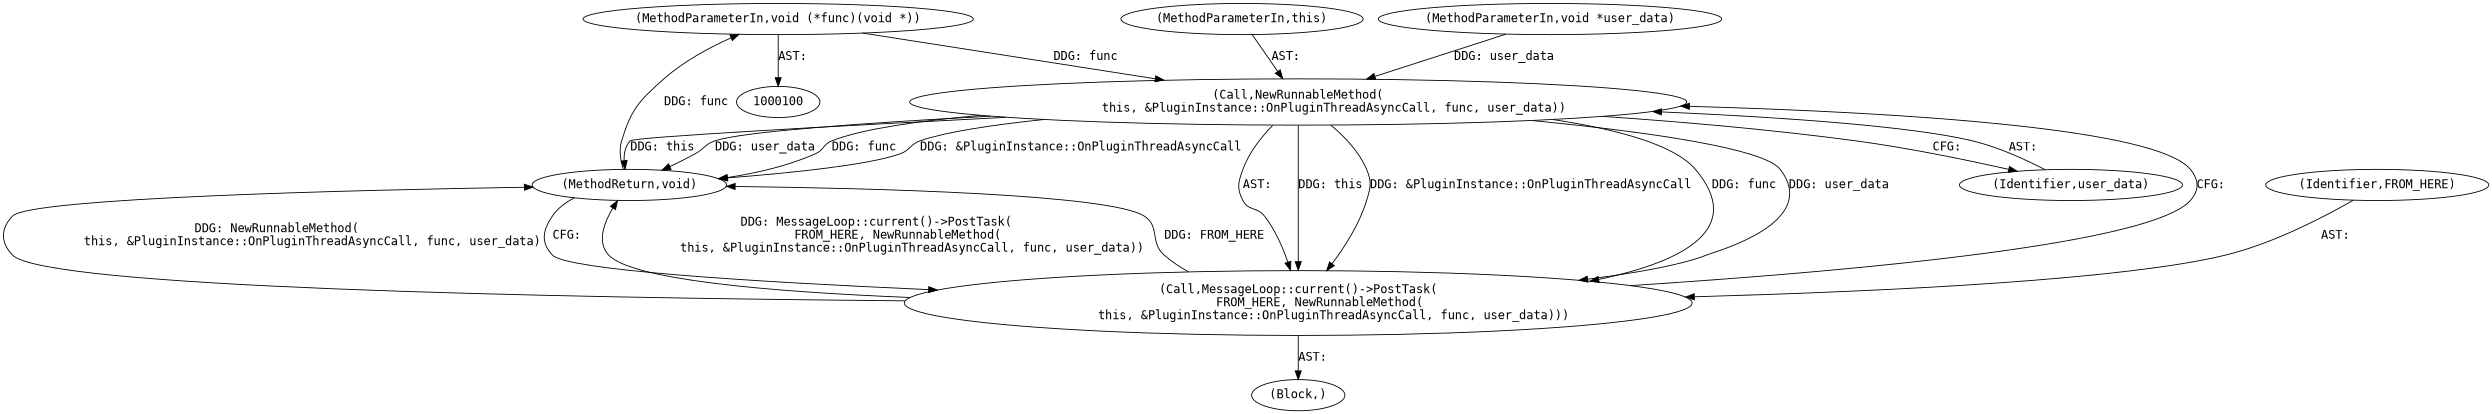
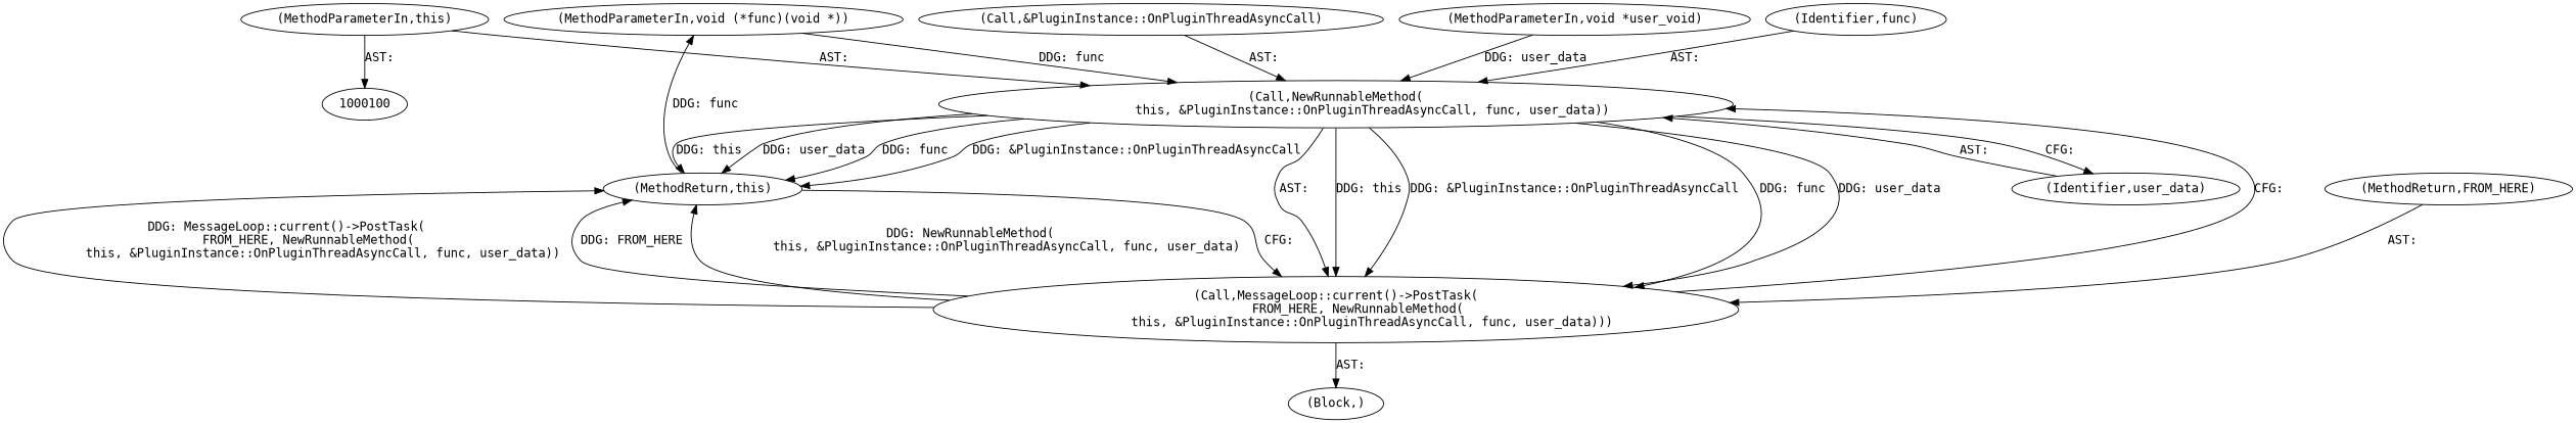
  digraph {
    fontname="DejaVu Sans Mono"
    node [fontname="DejaVu Sans Mono"]
    edge [fontname="DejaVu Sans Mono"]
    n1 [label="(MethodParameterIn,void (*func)(void *))"]
    n2 [label="(Call,NewRunnableMethod(\n          this, &PluginInstance::OnPluginThreadAsyncCall, func, user_data))"]
    1000100
-   n4 [label="(MethodReturn,void)"]
+   n4 [label="(MethodReturn,this)"]
    n5 [label="(Call,MessageLoop::current()->PostTask(\n      FROM_HERE, NewRunnableMethod(\n          this, &PluginInstance::OnPluginThreadAsyncCall, func, user_data)))"]
    n6 [label="(Identifier,user_data)"]
    n7 [label="(Block,)"]
+   n8 [label="(Identifier,func)"]
    n9 [label="(MethodParameterIn,this)"]
-   n11 [label="(MethodParameterIn,void *user_data)"]
-   n12 [label="(Identifier,FROM_HERE)"]
+   n10 [label="(Call,&PluginInstance::OnPluginThreadAsyncCall)"]
+   n11 [label="(MethodParameterIn,void *user_void)"]
+   n12 [label="(MethodReturn,FROM_HERE)"]
    n1 -> n2 [label="DDG: func"]
-   n1 -> 1000100 [label="AST: "]
+   n9 -> 1000100 [label="AST: "]
    n2 -> n4 [label="DDG: &PluginInstance::OnPluginThreadAsyncCall"]
    n2 -> n4 [label="DDG: this"]
    n2 -> n4 [label="DDG: user_data"]
    n2 -> n4 [label="DDG: func"]
    n2 -> n5 [label="AST: "]
    n2 -> n5 [label="DDG: this"]
    n2 -> n5 [label="DDG: &PluginInstance::OnPluginThreadAsyncCall"]
    n2 -> n5 [label="DDG: func"]
    n2 -> n5 [label="DDG: user_data"]
    n2 -> n6 [label="CFG: "]
    n4 -> n1 [label="DDG: func"]
    n4 -> n5 [label="CFG: "]
    n5 -> n2 [label="CFG: "]
    n5 -> n4 [label="DDG: MessageLoop::current()->PostTask(\n      FROM_HERE, NewRunnableMethod(\n          this, &PluginInstance::OnPluginThreadAsyncCall, func, user_data))"]
    n5 -> n4 [label="DDG: FROM_HERE"]
    n5 -> n4 [label="DDG: NewRunnableMethod(\n          this, &PluginInstance::OnPluginThreadAsyncCall, func, user_data)"]
    n5 -> n7 [label="AST: "]
    n6 -> n2 [label="AST: "]
+   n8 -> n2 [label="AST: "]
    n9 -> n2 [label="AST: "]
+   n10 -> n2 [label="AST: "]
    n11 -> n2 [label="DDG: user_data"]
    n12 -> n5 [label="AST: "]
  }
